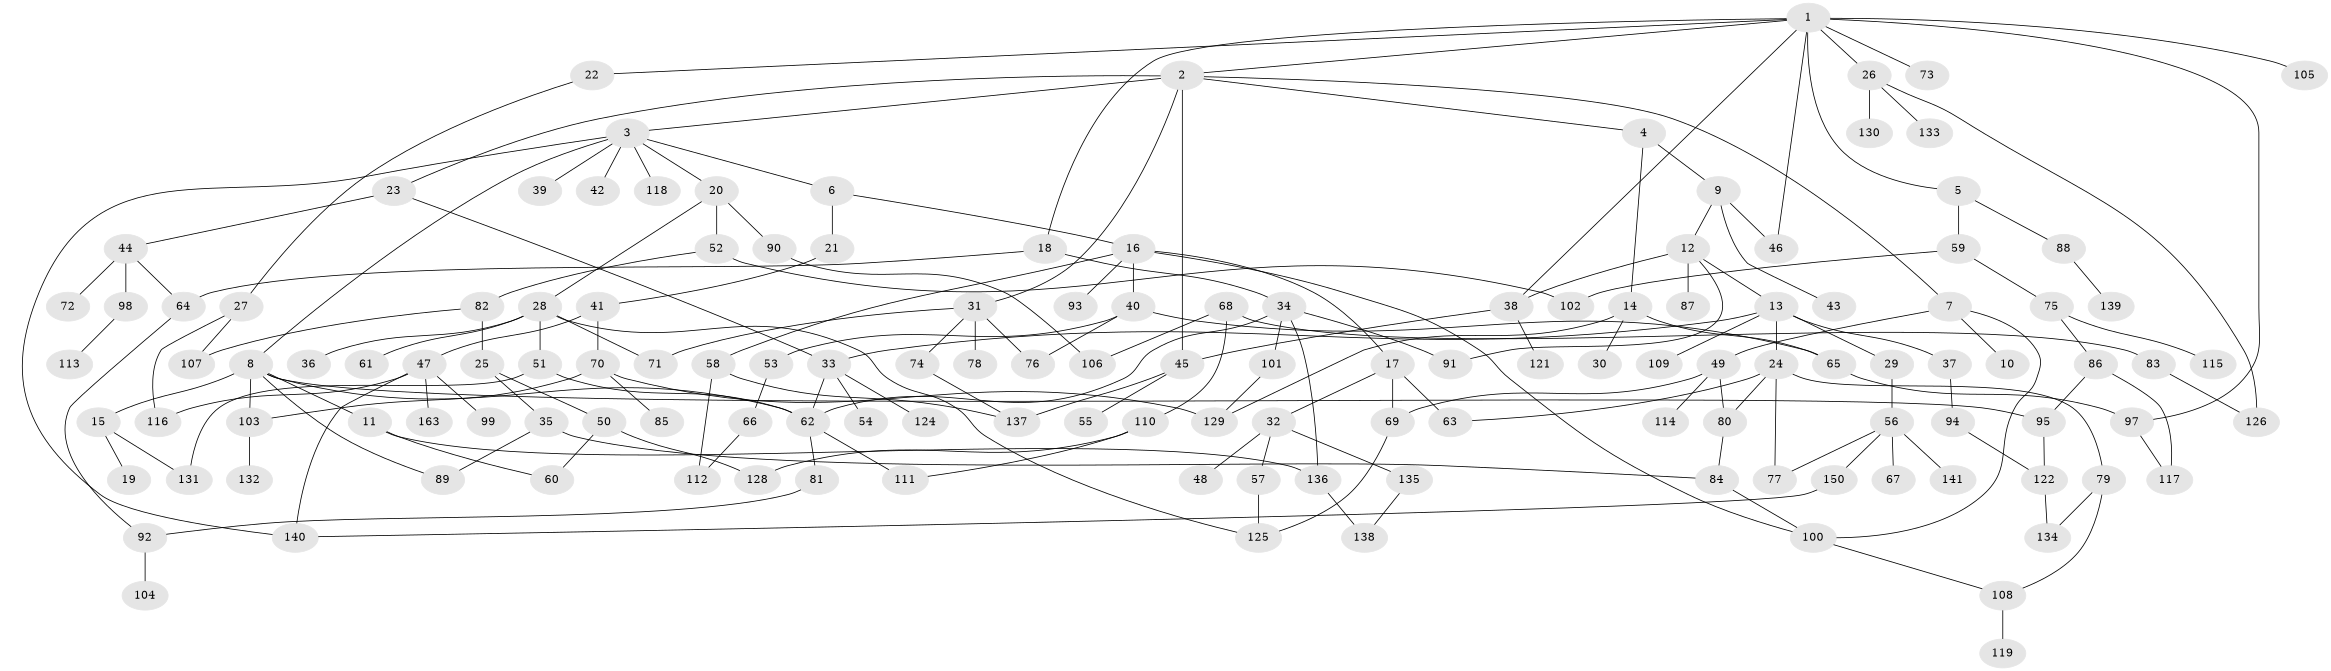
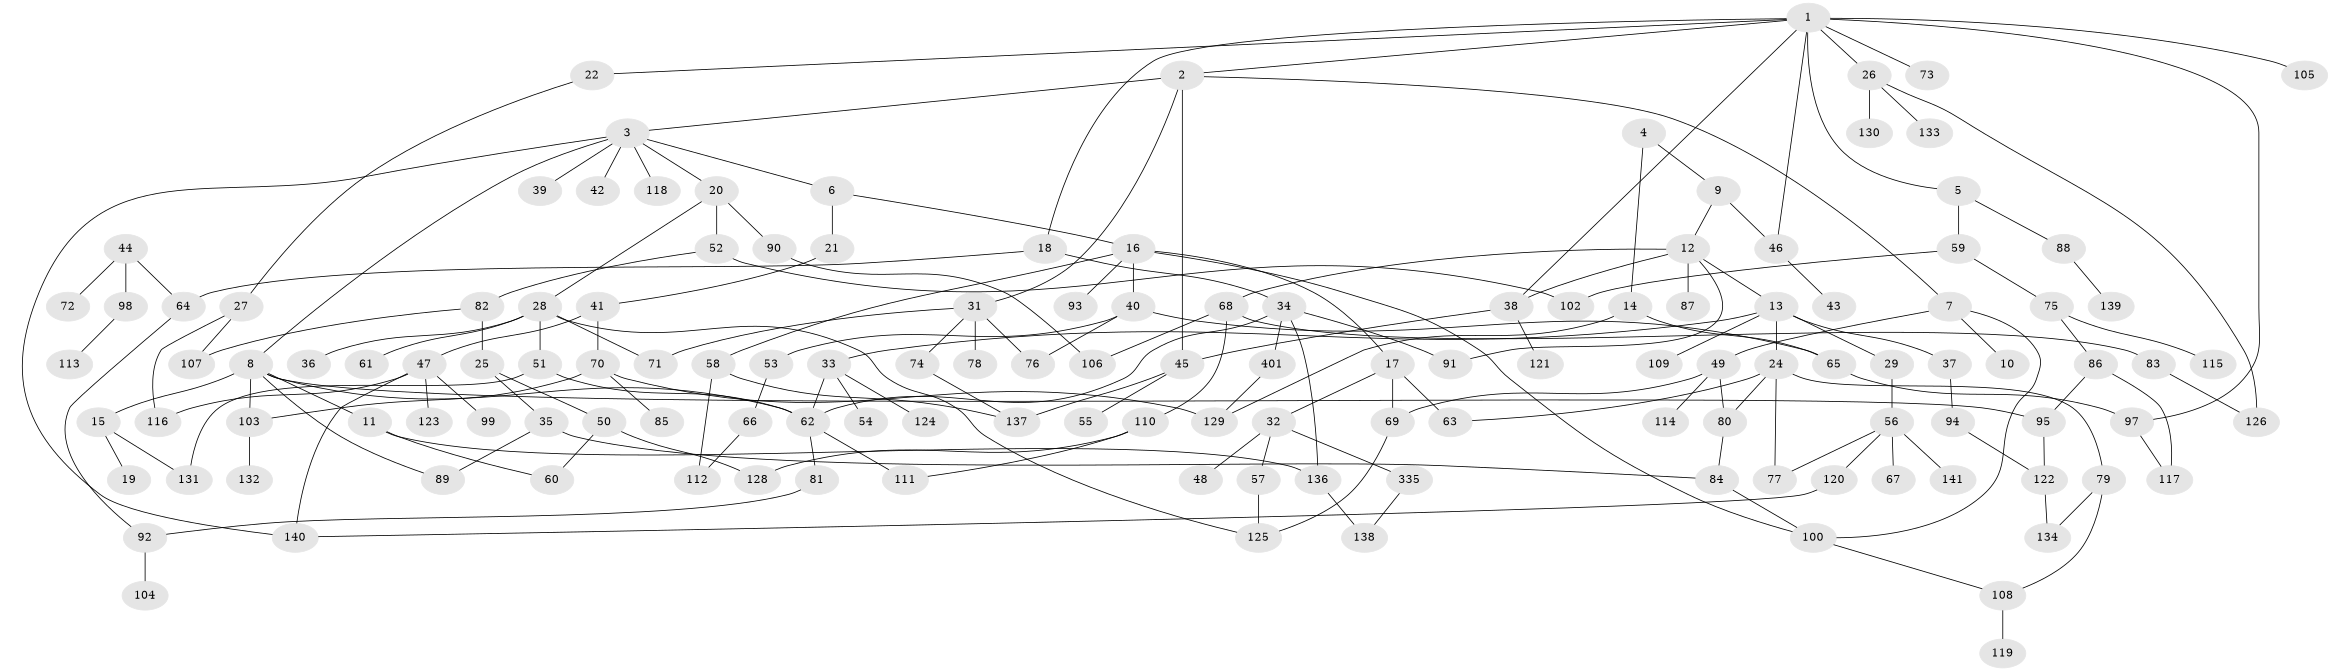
  graph {
    node [color=gray90 style=filled]
    1
    2
    5
    18
    22
    26
    38
    46
    73
    97
    105
    3
    4
    7
-   23
    31
    45
    59
    88
    34
    64
    27
    126
    130
    133
    121
    117
    6
    8
    20
    39
    42
    118
    140
    9
    14
    10
    49
    100
    33
    44
    71
    74
    76
    78
    55
    137
    16
    21
    11
    15
    62
    89
    95
    103
    28
    52
    90
    12
    43
-   30
    65
    129
    102
    75
    139
    17
    40
    58
    93
    41
    69
    80
    114
    108
    60
    136
    19
    131
    81
    111
    122
    132
    13
    68
    87
    91
    138
    24
    29
    37
    109
    83
    106
    110
    63
    77
    79
    56
    54
    124
    94
    32
    53
    112
    25
    35
    50
    48
    57
-   135
+   135 [label=335]
    125
-   101
+   101 [label=401]
    92
    36
    51
    61
    82
    47
    70
    107
    116
    72
    98
    134
    84
    128
    67
-   120 [label=150]
+   120
    141
    66
    99
-   123 [label=163]
+   123
    85
    113
    86
    115
    104
    119
    1 -- 2
    1 -- 5
    1 -- 18
    1 -- 22
    1 -- 26
    1 -- 38
    1 -- 46
    1 -- 73
    1 -- 97
    1 -- 105
    2 -- 3
-   2 -- 4
    2 -- 7
-   2 -- 23
    2 -- 31
    2 -- 45
    5 -- 59
    5 -- 88
    18 -- 34
    18 -- 64
    22 -- 27
    26 -- 126
    26 -- 130
    26 -- 133
    38 -- 45
    38 -- 121
    97 -- 117
    3 -- 6
    3 -- 8
    3 -- 20
    3 -- 39
    3 -- 42
    3 -- 118
    3 -- 140
    4 -- 9
    4 -- 14
    7 -- 10
    7 -- 49
    7 -- 100
-   23 -- 33
-   23 -- 44
    31 -- 71
    31 -- 74
    31 -- 76
    31 -- 78
    45 -- 55
    45 -- 137
    59 -- 102
    59 -- 75
    88 -- 139
    34 -- 62
    34 -- 136
    34 -- 91
    34 -- 101
    64 -- 92
    27 -- 107
    27 -- 116
    6 -- 16
    6 -- 21
    8 -- 11
    8 -- 15
    8 -- 62
    8 -- 89
    8 -- 95
    8 -- 103
    20 -- 28
    20 -- 52
    20 -- 90
    9 -- 46
    9 -- 12
-   9 -- 43
-   14 -- 30
+   46 -- 43
    14 -- 65
    14 -- 129
    49 -- 69
    49 -- 80
    49 -- 114
    100 -- 108
    33 -- 62
    33 -- 54
    33 -- 124
    44 -- 64
    44 -- 72
    44 -- 98
    74 -- 137
    16 -- 100
    16 -- 17
    16 -- 40
    16 -- 58
    16 -- 93
    21 -- 41
    11 -- 60
    11 -- 136
    15 -- 19
    15 -- 131
    62 -- 81
    62 -- 111
    95 -- 122
    103 -- 132
    28 -- 71
    28 -- 125
    28 -- 36
    28 -- 51
    28 -- 61
    52 -- 102
    52 -- 82
    90 -- 106
    12 -- 38
    12 -- 13
+   12 -- 68
    12 -- 87
    12 -- 91
    65 -- 97
    75 -- 86
    75 -- 115
    17 -- 69
    17 -- 63
    17 -- 32
    40 -- 76
    40 -- 65
    40 -- 53
    58 -- 137
    58 -- 112
    41 -- 47
    41 -- 70
    69 -- 125
    80 -- 84
    108 -- 119
    136 -- 138
    81 -- 92
    122 -- 134
    13 -- 33
    13 -- 24
    13 -- 29
    13 -- 37
    13 -- 109
    68 -- 83
    68 -- 106
    68 -- 110
    24 -- 80
    24 -- 63
    24 -- 77
    24 -- 79
    29 -- 56
    37 -- 94
    83 -- 126
    110 -- 111
    110 -- 128
    79 -- 108
    79 -- 134
    56 -- 77
    56 -- 67
    56 -- 120
    56 -- 141
    94 -- 122
    32 -- 48
    32 -- 57
    32 -- 135
    53 -- 66
    25 -- 35
    25 -- 50
    35 -- 89
    35 -- 84
    50 -- 60
    50 -- 128
    57 -- 125
    135 -- 138
    101 -- 129
    92 -- 104
    51 -- 62
    51 -- 131
    82 -- 25
    82 -- 107
    47 -- 140
    47 -- 116
    47 -- 99
    47 -- 123
    70 -- 103
    70 -- 129
    70 -- 85
    98 -- 113
    84 -- 100
    120 -- 140
    66 -- 112
    86 -- 117
    86 -- 95
  }
